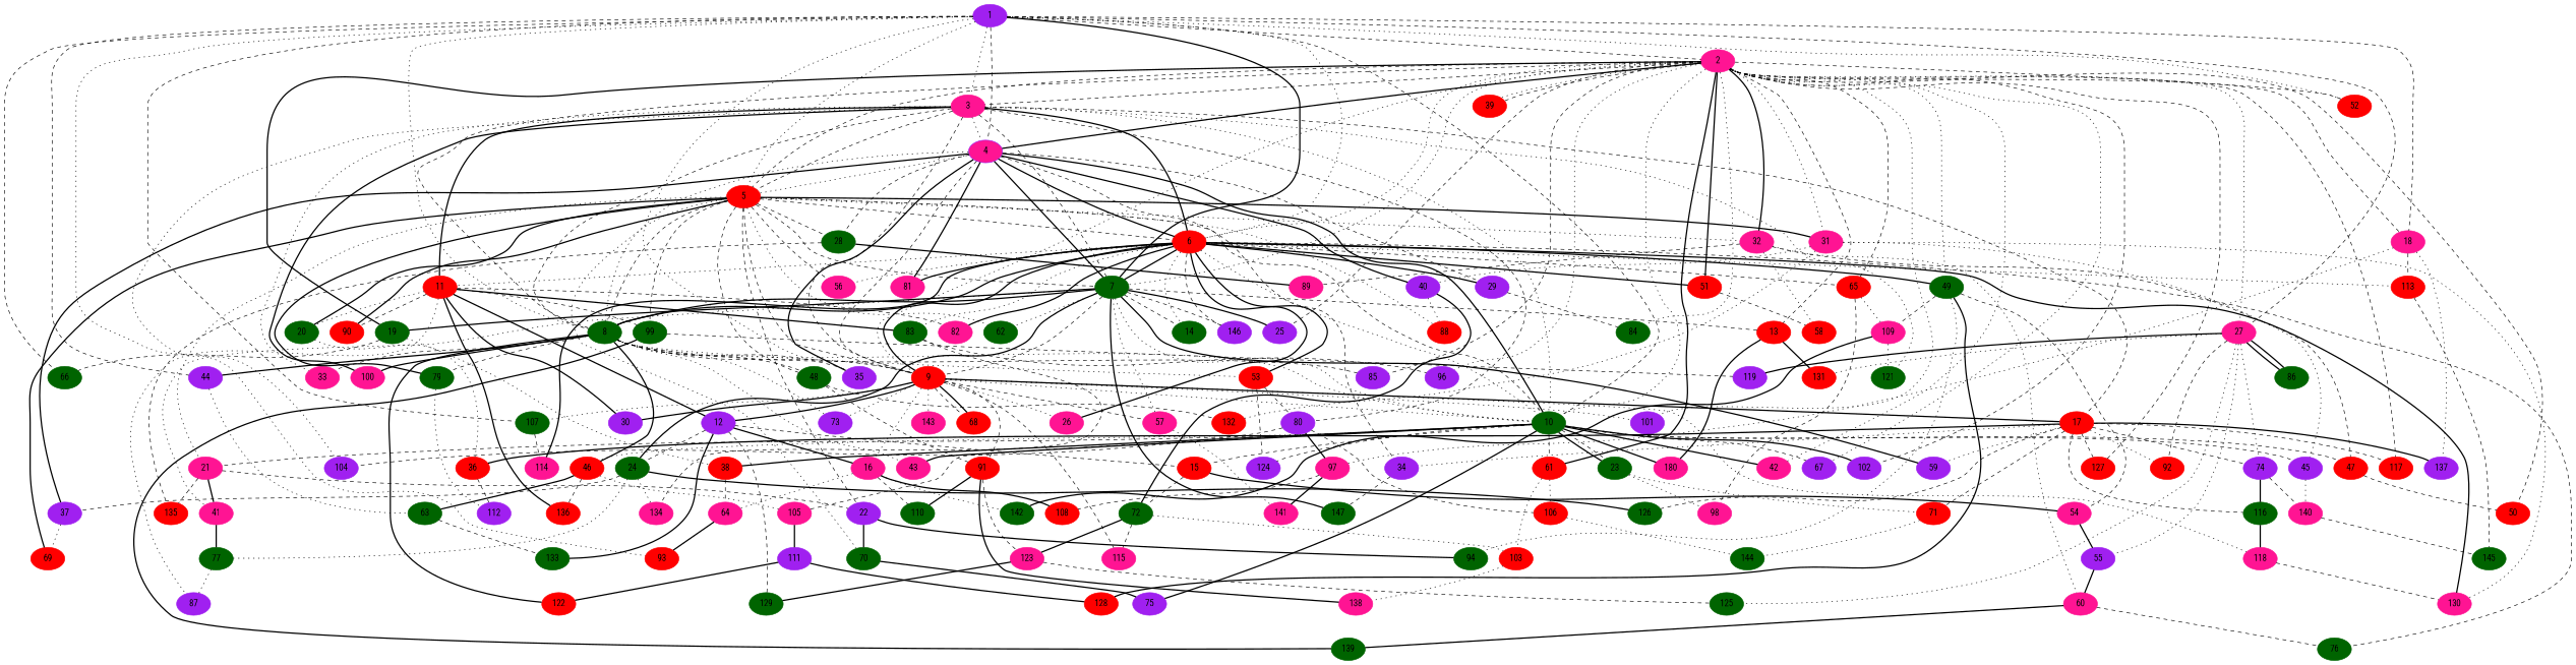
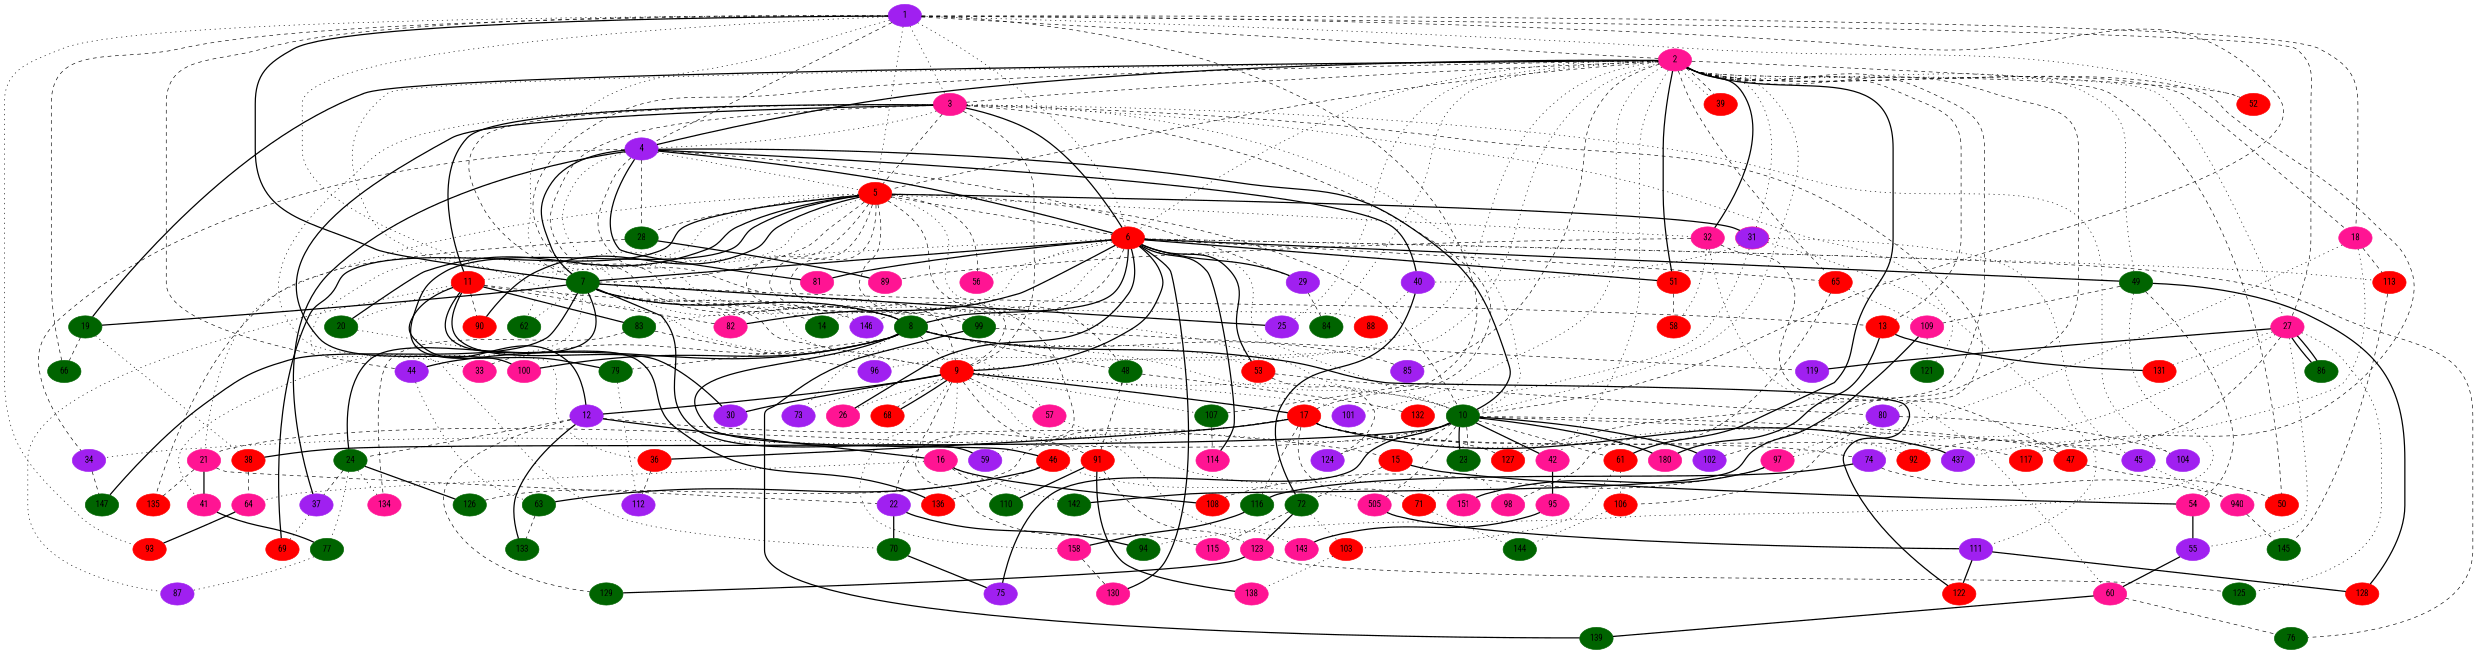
  graph {
    fontname="Roboto Condensed"
    node [color=red fontname="Roboto Condensed" style=filled]
    edge [fontname="Roboto Condensed" style=dashed]
    1 [color=purple]
    2 [color=deeppink]
    3 [color=deeppink]
-   4 [color=purple fillcolor=deeppink]
+   4 [color=purple]
    5
    6
    7 [color=darkgreen]
    8 [color=darkgreen]
    9
    10 [color=darkgreen]
    18 [color=deeppink]
    27 [color=deeppink]
    44 [color=purple]
    52
    66 [color=darkgreen]
    93
    107 [color=darkgreen]
    13
    19 [color=darkgreen]
    25 [color=purple]
-   31 [color=deeppink]
+   31 [color=deeppink fillcolor=purple]
    32 [color=deeppink]
    39
    42 [color=deeppink]
    49 [color=darkgreen]
    50
    51
    61
    65
-   67 [color=purple]
    84 [color=darkgreen]
    85 [color=purple]
    96 [color=purple]
    101 [color=purple]
    102 [color=purple]
    117
    127
    11
    17
    33 [color=deeppink]
    80 [color=purple]
    100 [color=deeppink]
    104 [color=purple]
    121 [color=darkgreen]
    28 [color=darkgreen]
    29 [color=purple]
    34 [color=purple]
-   35 [color=purple]
    37 [color=purple]
    40 [color=purple]
    81 [color=deeppink]
    20 [color=darkgreen]
    21 [color=deeppink]
    22 [color=purple]
    48 [color=darkgreen]
    56 [color=deeppink]
    62 [color=darkgreen]
    69
    70 [color=darkgreen]
    79 [color=darkgreen]
    88
    90
    99 [color=darkgreen]
    14 [color=darkgreen]
    26 [color=deeppink]
    53
    76 [color=darkgreen]
    82 [color=deeppink]
    83 [color=darkgreen]
    113
    114 [color=deeppink]
    130 [color=deeppink]
    146 [color=purple]
    24 [color=darkgreen]
    41 [color=deeppink]
    57 [color=deeppink]
    59 [color=purple]
    147 [color=darkgreen]
-   43 [color=deeppink]
    46
    73 [color=purple]
    122
    12 [color=purple]
    16 [color=deeppink]
    30 [color=purple]
    68
    91
    115 [color=deeppink]
-   118 [color=deeppink]
+   118 [color=deeppink label=158]
    143 [color=deeppink]
    15
    23 [color=darkgreen]
    38
    45 [color=purple]
    47
    75 [color=purple]
-   105 [color=deeppink]
+   105 [color=deeppink label=505]
    n98 [color=deeppink label=180]
    124 [color=purple]
-   137 [color=purple]
+   137 [color=purple label=437]
    97 [color=deeppink]
    131
    74 [color=purple]
    92
    55 [color=purple]
    86 [color=darkgreen]
    119 [color=purple]
    125 [color=darkgreen]
    63 [color=darkgreen]
    111 [color=purple]
    132
    89 [color=deeppink]
    58
    60 [color=deeppink]
+   95 [color=deeppink]
    54 [color=deeppink]
    94 [color=darkgreen]
    109 [color=deeppink]
    128
    103
    106
    98 [color=deeppink]
    87 [color=purple]
    136
    36
    71
    116 [color=darkgreen]
    126 [color=darkgreen]
    135
    72 [color=darkgreen]
    112 [color=purple]
    139 [color=darkgreen]
    134 [color=deeppink]
    145 [color=darkgreen]
    77 [color=darkgreen]
-   141 [color=deeppink]
+   141 [color=deeppink label=151]
    129 [color=darkgreen]
    133 [color=darkgreen]
    64 [color=deeppink]
    108
    110 [color=darkgreen]
    142 [color=darkgreen]
    123 [color=deeppink]
    138 [color=deeppink]
-   140 [color=deeppink]
+   140 [color=deeppink label=940]
    144 [color=darkgreen]
    1 -- 2
    1 -- 3 [style=dotted]
    1 -- 4
    1 -- 5 [style=dotted]
    1 -- 6 [style=dotted]
    1 -- 7 [style=bold]
    1 -- 8 [style=dotted]
    1 -- 9 [style=dotted]
    1 -- 10
    1 -- 18
    1 -- 27
    1 -- 44
    1 -- 52 [style=dotted]
    1 -- 66
    1 -- 93 [style=dotted]
    1 -- 107
    2 -- 3
    2 -- 4 [style=bold]
    2 -- 5
    2 -- 6 [style=dotted]
    2 -- 7 [style=dotted]
    2 -- 8
    2 -- 9 [style=dotted]
    2 -- 10 [style=dotted]
    2 -- 18
    2 -- 27 [style=dotted]
    2 -- 52
    2 -- 13
    2 -- 19 [style=bold]
-   2 -- 25
+   2 -- 25 [style=dotted]
    2 -- 31 [style=dotted]
    2 -- 32 [style=bold]
    2 -- 39 [style=dotted]
    2 -- 39
    2 -- 42 [style=dotted]
    2 -- 49 [style=dotted]
    2 -- 50
    2 -- 51 [style=bold]
    2 -- 61 [style=bold]
    2 -- 65
-   2 -- 67 [style=dotted]
    2 -- 84 [style=dotted]
    2 -- 85
    2 -- 96 [style=dotted]
    2 -- 101 [style=dotted]
    2 -- 102
    2 -- 117
    2 -- 127
    3 -- 4 [style=dotted]
    3 -- 5
    3 -- 6 [style=bold]
    3 -- 7
    3 -- 8
    3 -- 9
    3 -- 10 [style=dotted]
    3 -- 11 [style=bold]
    3 -- 17
    3 -- 33 [style=dotted]
    3 -- 80
    3 -- 100 [style=bold]
    3 -- 104 [style=dotted]
    3 -- 121 [style=dotted]
    4 -- 5 [style=dotted]
    4 -- 6 [style=bold]
    4 -- 7 [style=bold]
    4 -- 8 [style=dotted]
    4 -- 9
    4 -- 10 [style=bold]
    4 -- 28
    4 -- 29
    4 -- 34
-   4 -- 35 [style=bold]
    4 -- 37 [style=bold]
    4 -- 40 [style=bold]
    4 -- 81 [style=bold]
    5 -- 6
    5 -- 7
    5 -- 8
    5 -- 9
    5 -- 10
    5 -- 31 [style=bold]
    5 -- 32 [style=dotted]
    5 -- 28
    5 -- 20 [style=bold]
    5 -- 21 [style=dotted]
    5 -- 22
    5 -- 48
    5 -- 56
    5 -- 62 [style=dotted]
    5 -- 69 [style=bold]
    5 -- 70 [style=dotted]
    5 -- 79 [style=bold]
    5 -- 88 [style=dotted]
    5 -- 90 [style=bold]
    5 -- 99
    6 -- 7 [style=bold]
    6 -- 8 [style=bold]
    6 -- 9 [style=bold]
    6 -- 10 [style=dotted]
    6 -- 49 [style=bold]
    6 -- 51 [style=bold]
    6 -- 65
    6 -- 11 [style=dotted]
    6 -- 29 [style=bold]
    6 -- 81 [style=bold]
    6 -- 56 [style=dotted]
    6 -- 14 [style=dotted]
    6 -- 26 [style=bold]
    6 -- 53 [style=bold]
    6 -- 76
    6 -- 82 [style=bold]
    6 -- 83 [style=dotted]
    6 -- 113 [style=dotted]
    6 -- 114 [style=bold]
    6 -- 130 [style=bold]
    6 -- 146
    7 -- 8 [style=bold]
    7 -- 9
    7 -- 10 [style=dotted]
    7 -- 13
    7 -- 19 [style=bold]
    7 -- 25 [style=bold]
    7 -- 62 [style=dotted]
    7 -- 14
    7 -- 146
    7 -- 24 [style=bold]
    7 -- 41 [style=dotted]
    7 -- 57 [style=dotted]
    7 -- 59 [style=bold]
    7 -- 147 [style=bold]
    8 -- 9
    8 -- 10 [style=dotted]
    8 -- 44 [style=bold]
    8 -- 85
    8 -- 33
    8 -- 100 [style=bold]
-   8 -- 35
    8 -- 48
    8 -- 79
    8 -- 53 [style=dotted]
-   8 -- 43 [style=dotted]
    8 -- 46 [style=bold]
    8 -- 73 [style=dotted]
    8 -- 122 [style=bold]
    9 -- 10 [style=dotted]
    9 -- 107 [style=dotted]
    9 -- 101 [style=dotted]
    9 -- 17 [style=bold]
    9 -- 26 [style=dotted]
    9 -- 57
    9 -- 73 [style=dotted]
    9 -- 12 [style=bold]
    9 -- 16 [style=dotted]
    9 -- 30 [style=bold]
    9 -- 68
    9 -- 68 [style=bold]
    9 -- 91
    9 -- 115
    9 -- 118 [style=dotted]
    9 -- 143 [style=dotted]
    10 -- 42 [style=bold]
    10 -- 61
-   10 -- 67
    10 -- 102 [style=bold]
    10 -- 21
-   10 -- 43 [style=bold]
    10 -- 46 [style=dotted]
    10 -- 15
    10 -- 23 [style=bold]
    10 -- 23
    10 -- 38 [style=bold]
    10 -- 45
    10 -- 47
    10 -- 75 [style=bold]
    10 -- 105
    10 -- n98 [style=bold]
    10 -- 124
    18 -- 113
    18 -- 137 [style=dotted]
    18 -- 97 [style=dotted]
    27 -- 131 [style=dotted]
    27 -- 74 [style=dotted]
    27 -- 92
    27 -- 55 [style=dotted]
    27 -- 86 [style=bold]
    27 -- 86 [style=bold]
    27 -- 119 [style=bold]
    27 -- 125 [style=dotted]
    44 -- 63 [style=dotted]
    107 -- 114
    13 -- n98 [style=bold]
    13 -- 131 [style=bold]
    19 -- 66
    19 -- 38 [style=dotted]
    31 -- 40 [style=dotted]
    31 -- 45 [style=dotted]
-   31 -- 130 [style=dotted]
+   31 -- 111 [style=dotted]
    31 -- 132 [style=dotted]
    32 -- 47
    32 -- 89
    32 -- 58 [style=dotted]
    32 -- 60 [style=dotted]
+   42 -- 95 [style=bold]
    49 -- 54
    49 -- 94 [style=dotted]
    49 -- 109
    49 -- 128 [style=bold]
    51 -- 58
    61 -- 103 [style=dotted]
    61 -- 106 [style=dotted]
    65 -- 109 [style=dotted]
    65 -- 98
    11 -- 20 [style=dotted]
    11 -- 90
    11 -- 99
    11 -- 82
    11 -- 83 [style=bold]
    11 -- 12 [style=bold]
    11 -- 30 [style=bold]
    11 -- 87 [style=dotted]
    11 -- 136 [style=bold]
    17 -- 117
    17 -- 127
    17 -- 34 [style=dotted]
    17 -- 59 [style=dotted]
    17 -- 137 [style=bold]
    17 -- 74
    17 -- 92 [style=dotted]
    17 -- 36 [style=bold]
    17 -- 71
    17 -- 116
    17 -- 126
    80 -- 104
-   80 -- 97 [style=bold]
+   80 -- 97 [style=dotted]
    80 -- 106
    28 -- 89 [style=bold]
    28 -- 135
    29 -- 84
    34 -- 147
    37 -- 69 [style=dotted]
    40 -- 88 [style=dotted]
    40 -- 72 [style=bold]
    20 -- 36 [style=dotted]
    21 -- 22
    21 -- 41 [style=bold]
    21 -- 135
    22 -- 70 [style=bold]
    22 -- 94 [style=bold]
    48 -- 91
    48 -- 132
    70 -- 75 [style=bold]
    79 -- 112 [style=dotted]
    99 -- 119
    99 -- 139 [style=bold]
    53 -- 80
    53 -- 124
    83 -- 96
    83 -- 134
    113 -- 145
    24 -- 37
    24 -- 126 [style=bold]
    24 -- 134 [style=dotted]
    24 -- 77 [style=dotted]
    41 -- 77 [style=bold]
    57 -- 141 [style=dotted]
    46 -- 105 [style=dotted]
    46 -- 63 [style=bold]
    46 -- 136
    12 -- 24
    12 -- 16 [style=bold]
    12 -- 15
    12 -- 129
    12 -- 133 [style=bold]
    16 -- 64 [style=dotted]
    16 -- 108 [style=bold]
    16 -- 110
    16 -- 142 [style=dotted]
    91 -- 110 [style=bold]
    91 -- 123
    91 -- 138 [style=bold]
    118 -- 130
    15 -- 54 [style=bold]
    15 -- 72
    23 -- 98 [style=dotted]
    23 -- 71 [style=dotted]
    38 -- 64
    45 -- 140 [style=dotted]
    47 -- 50
    105 -- 111 [style=bold]
    97 -- 141 [style=bold]
    97 -- 108
    74 -- 116 [style=bold]
    74 -- 140
    55 -- 60 [style=bold]
    63 -- 133
    111 -- 122 [style=bold]
    111 -- 128 [style=bold]
    60 -- 76
    60 -- 139 [style=bold]
+   95 -- 143 [style=bold]
    54 -- 55 [style=bold]
    109 -- 121 [style=dotted]
    109 -- 142 [style=bold]
    103 -- 138 [style=dotted]
    106 -- 144 [style=dotted]
    36 -- 112
    71 -- 144 [style=dotted]
    116 -- 118 [style=bold]
    72 -- 115
    72 -- 103 [style=dotted]
    72 -- 123 [style=bold]
    77 -- 87 [style=dotted]
    64 -- 93 [style=bold]
    123 -- 125
    123 -- 129 [style=bold]
    140 -- 145
  }
